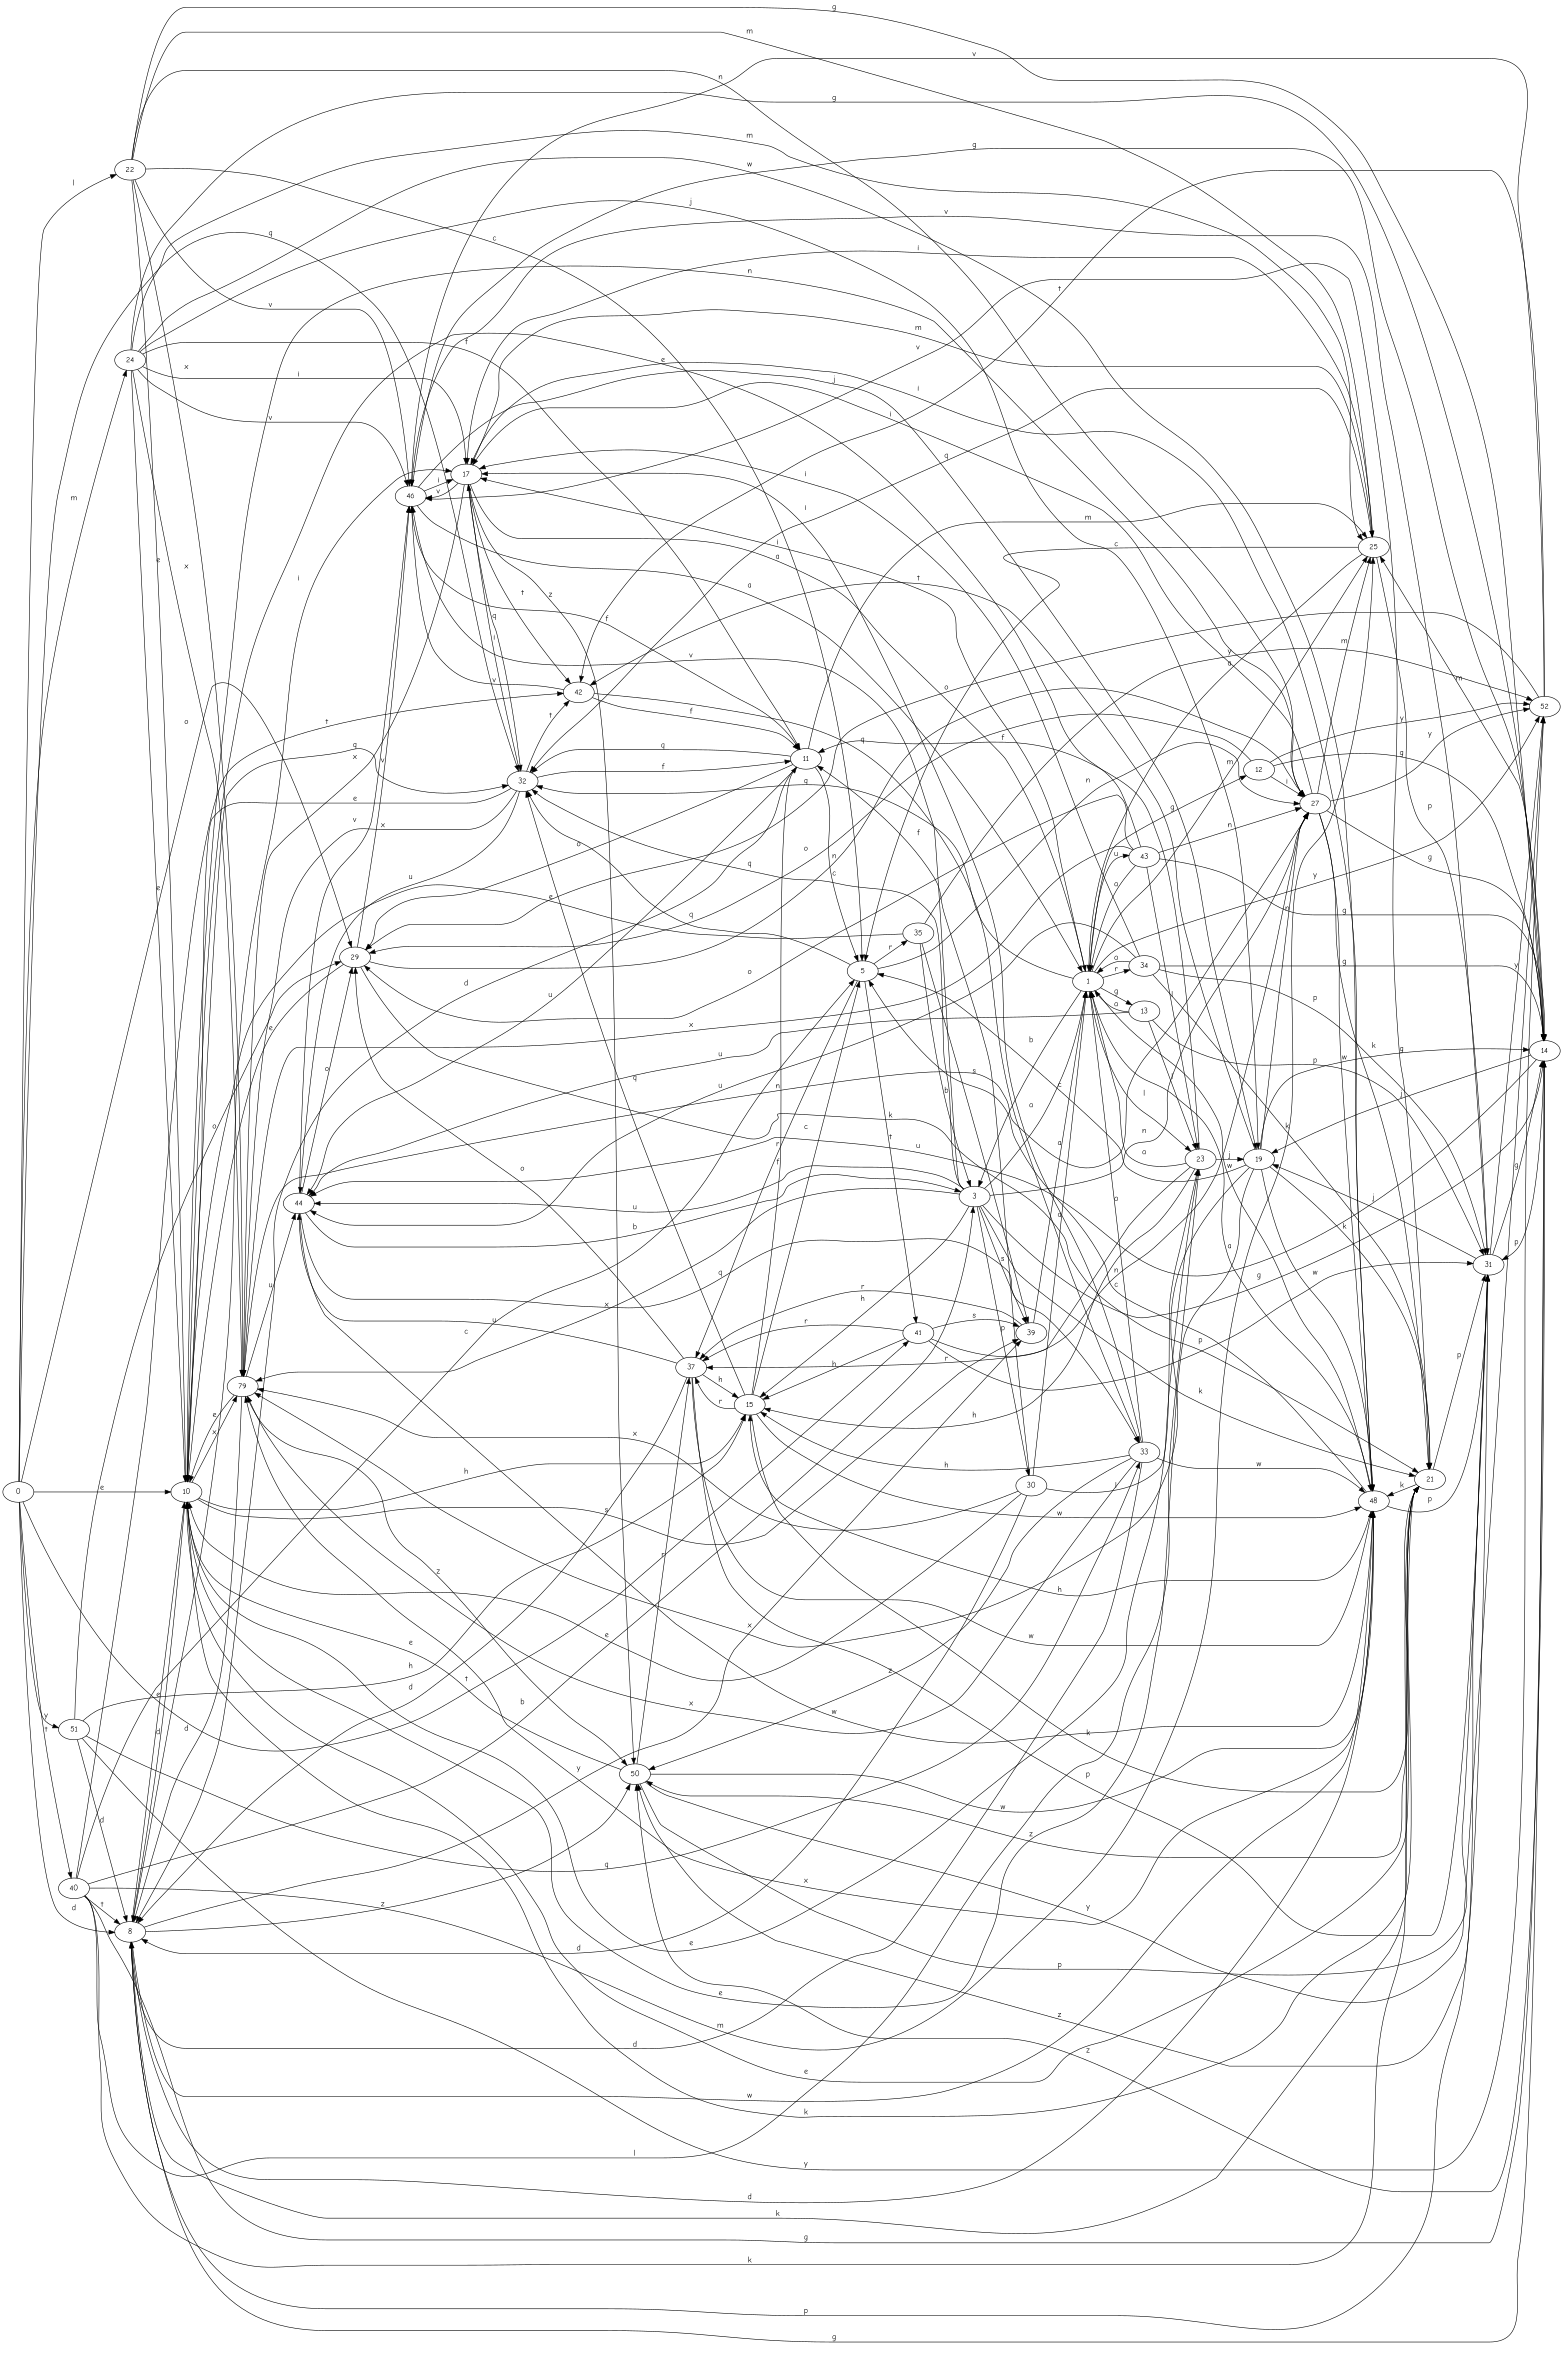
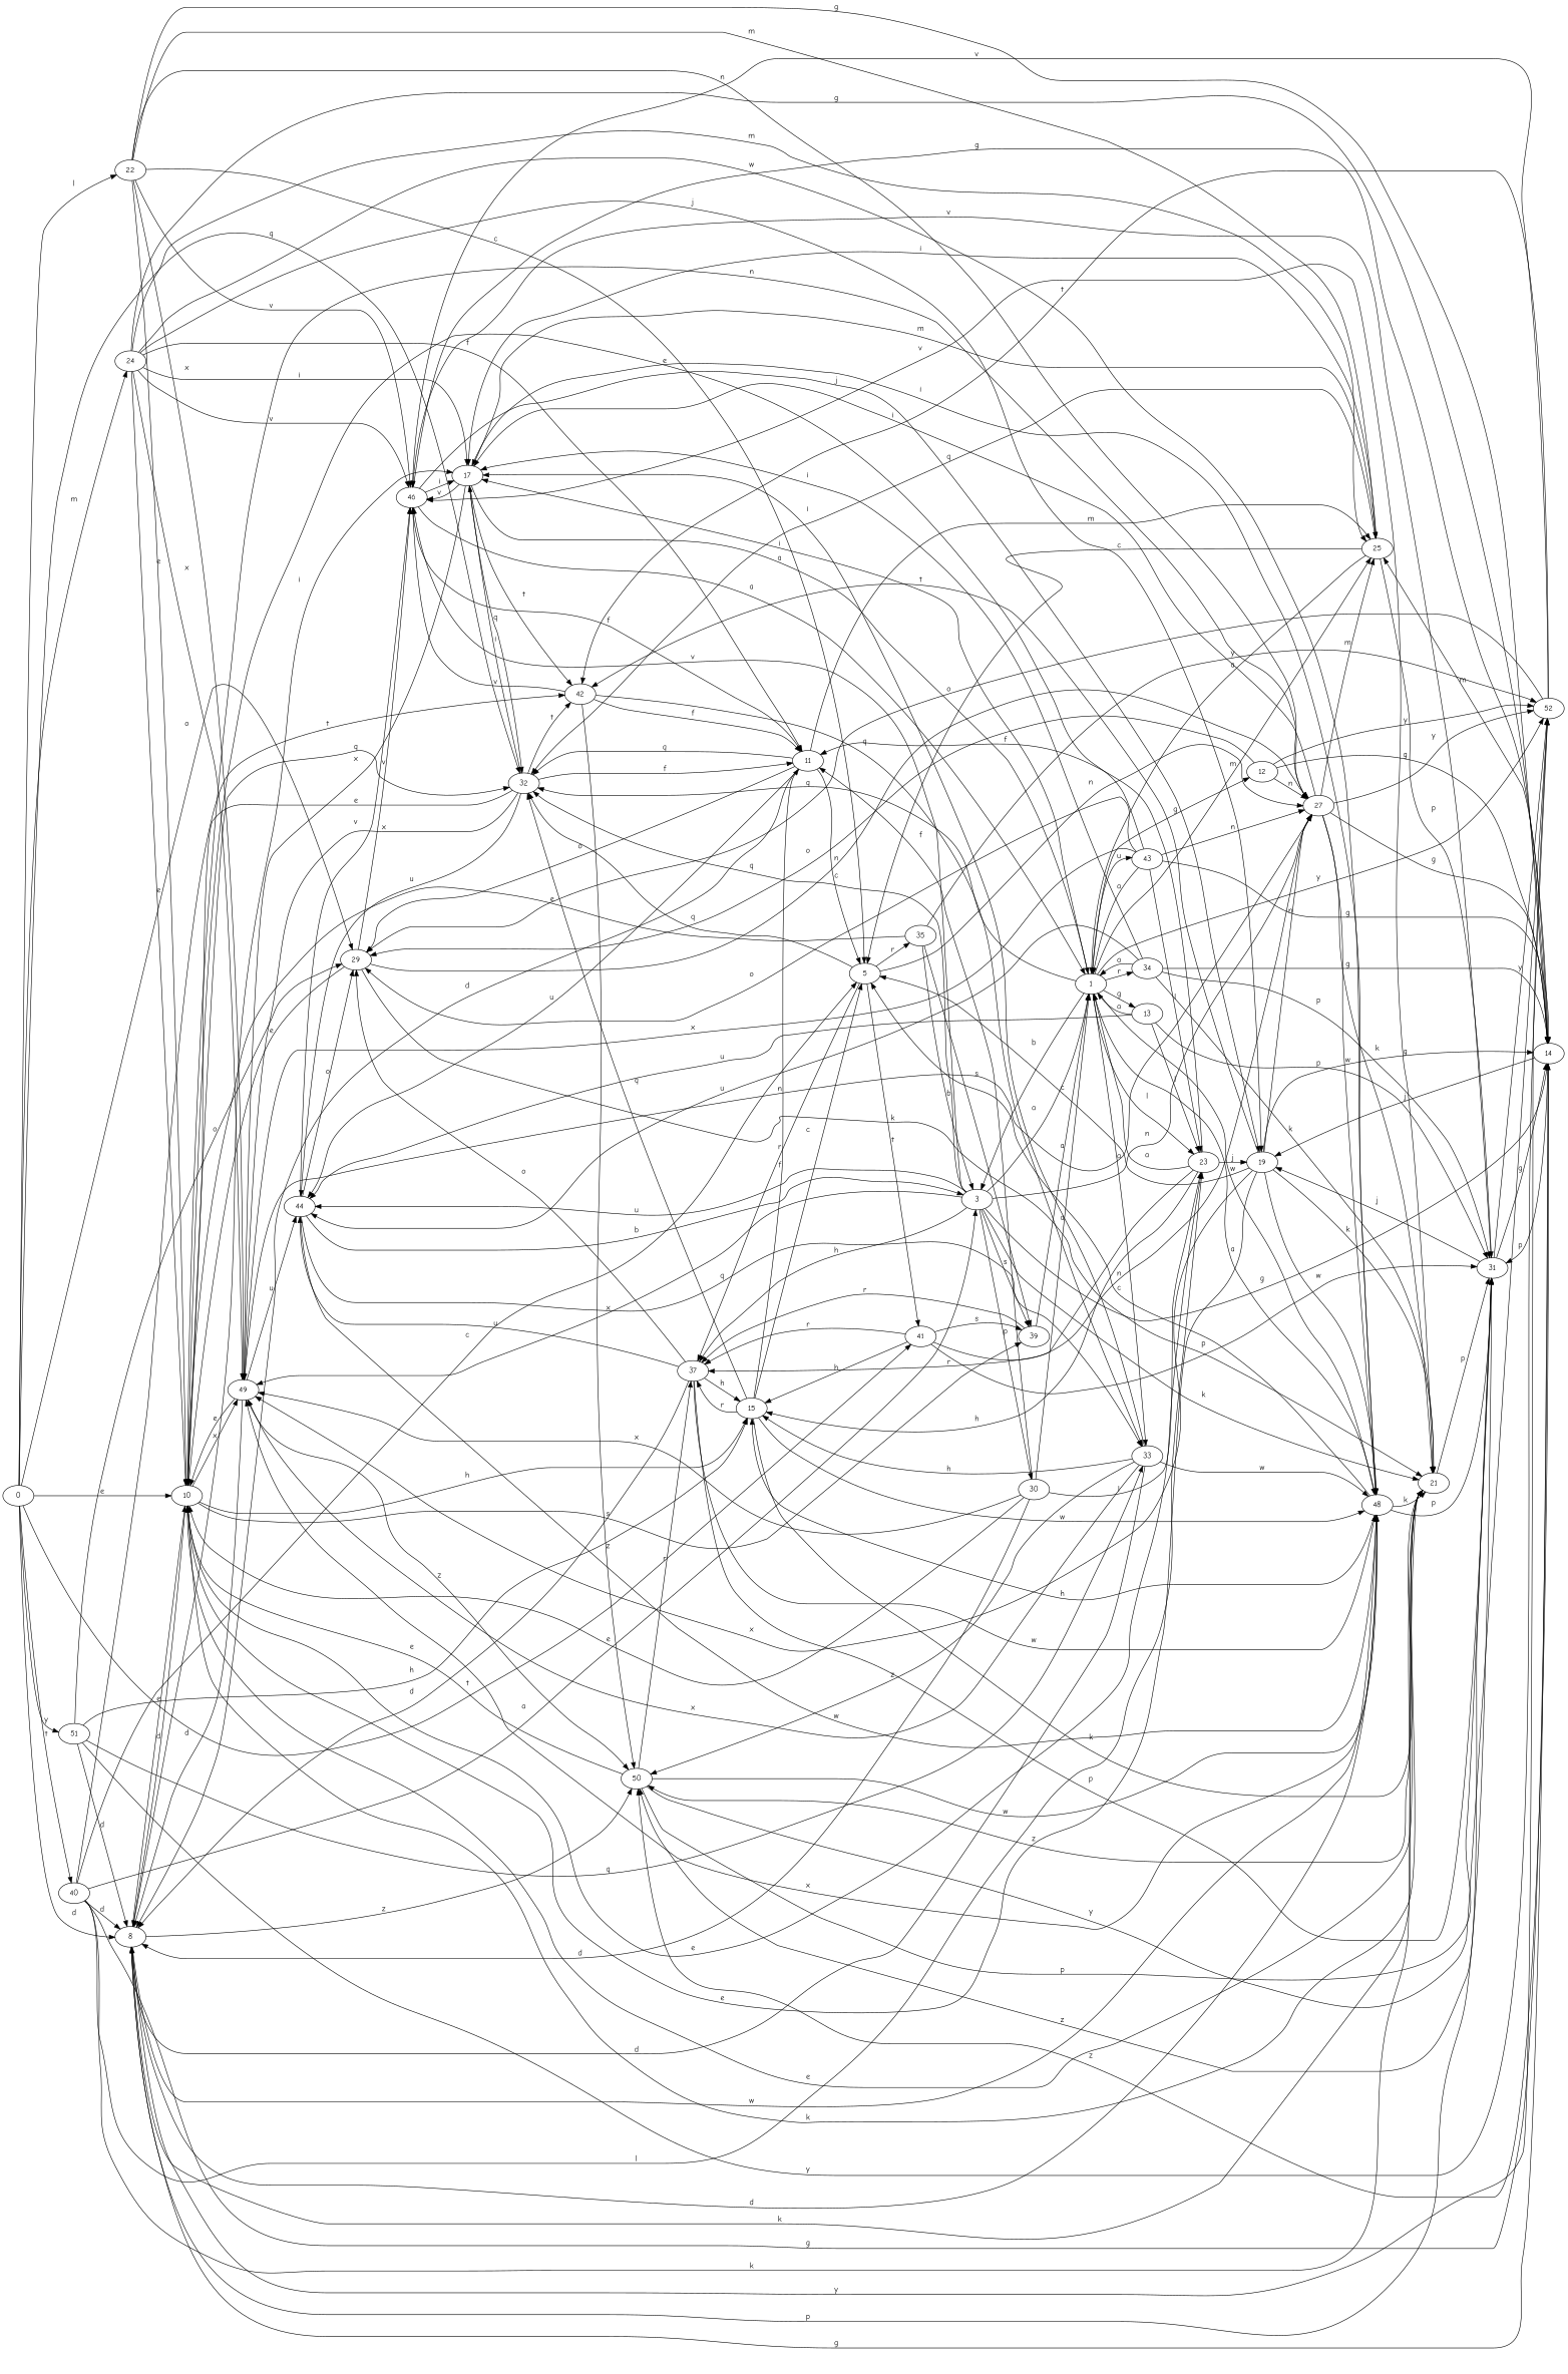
  strict digraph {
    fontname="Comic Neue"
    rankdir=LR
    node [fontname="Comic Neue"]
    edge [fontname="Comic Neue"]
    0
    8
    10
    22
    24
    29
    32
    40
    41
    51
    17
    48
    52
    14
    21
    31
    n17 [label=50]
    15
    27
    39
-   49 [label=79]
+   49
    25
    46
    5
    11
    19
    44
    42
    3
    23
    37
    33
    1
    12
    13
    34
    43
    30
    35
    0 -> 8 [label=d]
    0 -> 10 [label=e]
    0 -> 22 [label=l]
    0 -> 24 [label=m]
    0 -> 29 [label=o]
    0 -> 32 [label=q]
    0 -> 40 [label=t]
    0 -> 41 [label=t]
    0 -> 51 [label=y]
    8 -> 10 [label=e]
    8 -> 17 [label=i]
    8 -> 48 [label=w]
-   8 -> 39 [label=y]
+   8 -> 52 [label=y]
    8 -> 14 [label=g]
    8 -> 21 [label=k]
    8 -> 31 [label=p]
    8 -> n17 [label=z]
    10 -> 8 [label=d]
    10 -> 32 [label=q]
    10 -> 21 [label=k]
    10 -> 15 [label=h]
    10 -> 27 [label=n]
    10 -> 39 [label=s]
    10 -> 49 [label=x]
    22 -> 10 [label=e]
    22 -> 14 [label=g]
    22 -> 27 [label=n]
    22 -> 49 [label=x]
    22 -> 25 [label=m]
    22 -> 46 [label=v]
    22 -> 5 [label=c]
    24 -> 10 [label=e]
    24 -> 17 [label=i]
    24 -> 48 [label=w]
    24 -> 14 [label=g]
    24 -> 49 [label=x]
    24 -> 25 [label=m]
    24 -> 46 [label=v]
    24 -> 11 [label=f]
    24 -> 19 [label=j]
    29 -> 10 [label=e]
    29 -> 21 [label=k]
    29 -> 27 [label=n]
    29 -> 46 [label=v]
    32 -> 10 [label=e]
    32 -> 17 [label=i]
    32 -> 49 [label=x]
    32 -> 11 [label=f]
    32 -> 44 [label=u]
    32 -> 42 [label=t]
-   40 -> 8 [label=t]
+   40 -> 8 [label=d]
    40 -> 14 [label=g]
    40 -> 21 [label=k]
-   40 -> 25 [label=m]
    40 -> 5 [label=c]
    40 -> 42 [label=t]
-   40 -> 3 [label=b]
+   40 -> 3 [label=a]
    40 -> 23 [label=l]
    41 -> 31 [label=p]
    41 -> 15 [label=h]
    41 -> 27 [label=n]
    41 -> 39 [label=s]
    41 -> 37 [label=r]
    51 -> 8 [label=d]
    51 -> 29 [label=o]
    51 -> 52 [label=y]
    51 -> 15 [label=h]
    51 -> 33 [label=q]
    17 -> 32 [label=q]
-   17 -> n17 [label=z]
+   42 -> n17 [label=z]
    17 -> 49 [label=x]
    17 -> 25 [label=m]
    17 -> 46 [label=v]
    17 -> 42 [label=t]
    17 -> 1 [label=a]
    48 -> 8 [label=d]
    48 -> 17 [label=i]
-   21 -> 48 [label=k]
+   48 -> 21 [label=k]
    48 -> 31 [label=p]
    48 -> 15 [label=h]
    48 -> 49 [label=x]
    48 -> 5 [label=c]
    48 -> 1 [label=a]
    52 -> 29 [label=o]
    52 -> 46 [label=v]
    52 -> 42 [label=t]
    14 -> 31 [label=p]
    14 -> n17 [label=z]
    14 -> 25 [label=m]
    14 -> 19 [label=j]
-   14 -> 44 [label=u]
    21 -> 10 [label=e]
    21 -> 31 [label=p]
    21 -> n17 [label=z]
    21 -> 46 [label=v]
    31 -> 52 [label=y]
    31 -> 14 [label=g]
    31 -> n17 [label=z]
    31 -> 46 [label=v]
    31 -> 19 [label=j]
    n17 -> 10 [label=e]
    n17 -> 48 [label=w]
    n17 -> 52 [label=y]
    n17 -> 31 [label=p]
    n17 -> 37 [label=r]
    15 -> 32 [label=q]
    15 -> 48 [label=w]
    15 -> 21 [label=k]
    15 -> 5 [label=c]
    15 -> 11 [label=f]
    15 -> 37 [label=r]
    27 -> 17 [label=i]
    27 -> 48 [label=w]
    27 -> 52 [label=y]
    27 -> 14 [label=g]
    27 -> 21 [label=k]
    27 -> 25 [label=m]
    39 -> 37 [label=r]
    39 -> 1 [label=a]
    49 -> 8 [label=d]
    49 -> 10 [label=e]
    49 -> n17 [label=z]
    49 -> 27 [label=n]
    49 -> 44 [label=u]
    25 -> 32 [label=q]
    25 -> 17 [label=i]
    25 -> 31 [label=p]
    25 -> 5 [label=c]
    25 -> 1 [label=a]
    46 -> 17 [label=i]
    46 -> 14 [label=g]
    46 -> 11 [label=f]
    46 -> 19 [label=j]
    46 -> 1 [label=a]
    5 -> 32 [label=q]
    5 -> 41 [label=t]
    5 -> 27 [label=n]
    5 -> 37 [label=r]
    5 -> 35 [label=r]
    11 -> 8 [label=d]
    11 -> 29 [label=o]
    11 -> 32 [label=q]
    11 -> 25 [label=m]
    11 -> 5 [label=c]
    11 -> 44 [label=u]
    19 -> 10 [label=e]
    19 -> 48 [label=w]
    19 -> 14 [label=g]
    19 -> 21 [label=k]
    19 -> 27 [label=n]
    19 -> 49 [label=x]
    19 -> 5 [label=c]
    19 -> 42 [label=t]
    44 -> 29 [label=o]
    44 -> 48 [label=w]
    44 -> 46 [label=v]
    44 -> 3 [label=b]
    44 -> 33 [label=q]
    42 -> 46 [label=v]
    42 -> 11 [label=f]
    42 -> 33 [label=q]
    3 -> 32 [label=q]
    3 -> 14 [label=g]
    3 -> 21 [label=k]
-   3 -> 15 [label=h]
+   3 -> 37 [label=h]
    3 -> 27 [label=n]
    3 -> 39 [label=s]
    3 -> 49 [label=x]
    3 -> 46 [label=v]
    3 -> 44 [label=u]
    3 -> 1 [label=a]
    3 -> 30 [label=p]
    23 -> 10 [label=e]
    23 -> 15 [label=h]
    23 -> 11 [label=f]
    23 -> 19 [label=j]
    23 -> 37 [label=r]
    23 -> 1 [label=a]
    37 -> 8 [label=d]
    37 -> 29 [label=o]
    37 -> 48 [label=w]
    37 -> 31 [label=p]
    37 -> 15 [label=h]
    37 -> 44 [label=u]
    33 -> 8 [label=d]
    33 -> 17 [label=i]
    33 -> 48 [label=w]
    33 -> n17 [label=z]
    33 -> 15 [label=h]
    33 -> 49 [label=x]
-   33 -> 1 [label=a]
+   1 -> 33 [label=a]
    1 -> 32 [label=q]
    1 -> 17 [label=i]
    1 -> 48 [label=w]
    1 -> 52 [label=y]
    1 -> 25 [label=m]
    1 -> 3 [label=b]
    1 -> 23 [label=l]
    1 -> 12 [label=g]
    1 -> 13 [label=g]
    1 -> 34 [label=r]
    1 -> 43 [label=u]
    12 -> 29 [label=o]
    12 -> 52 [label=y]
    12 -> 14 [label=g]
-   12 -> 27 [label=i]
+   12 -> 27 [label=n]
    13 -> 31 [label=p]
    13 -> 44 [label=u]
    13 -> 23 [label=l]
    13 -> 1 [label=a]
    34 -> 17 [label=i]
    34 -> 14 [label=g]
    34 -> 21 [label=k]
    34 -> 31 [label=p]
    34 -> 44 [label=u]
    34 -> 1 [label=a]
    43 -> 10 [label=e]
    43 -> 29 [label=o]
    43 -> 14 [label=g]
    43 -> 27 [label=n]
    43 -> 49 [label=x]
    43 -> 23 [label=l]
    43 -> 1 [label=a]
    30 -> 8 [label=d]
    30 -> 10 [label=e]
    30 -> 49 [label=x]
    30 -> 11 [label=f]
    30 -> 23 [label=l]
    30 -> 1 [label=a]
    35 -> 10 [label=e]
    35 -> 52 [label=y]
    35 -> 39 [label=s]
    35 -> 3 [label=b]
  }
